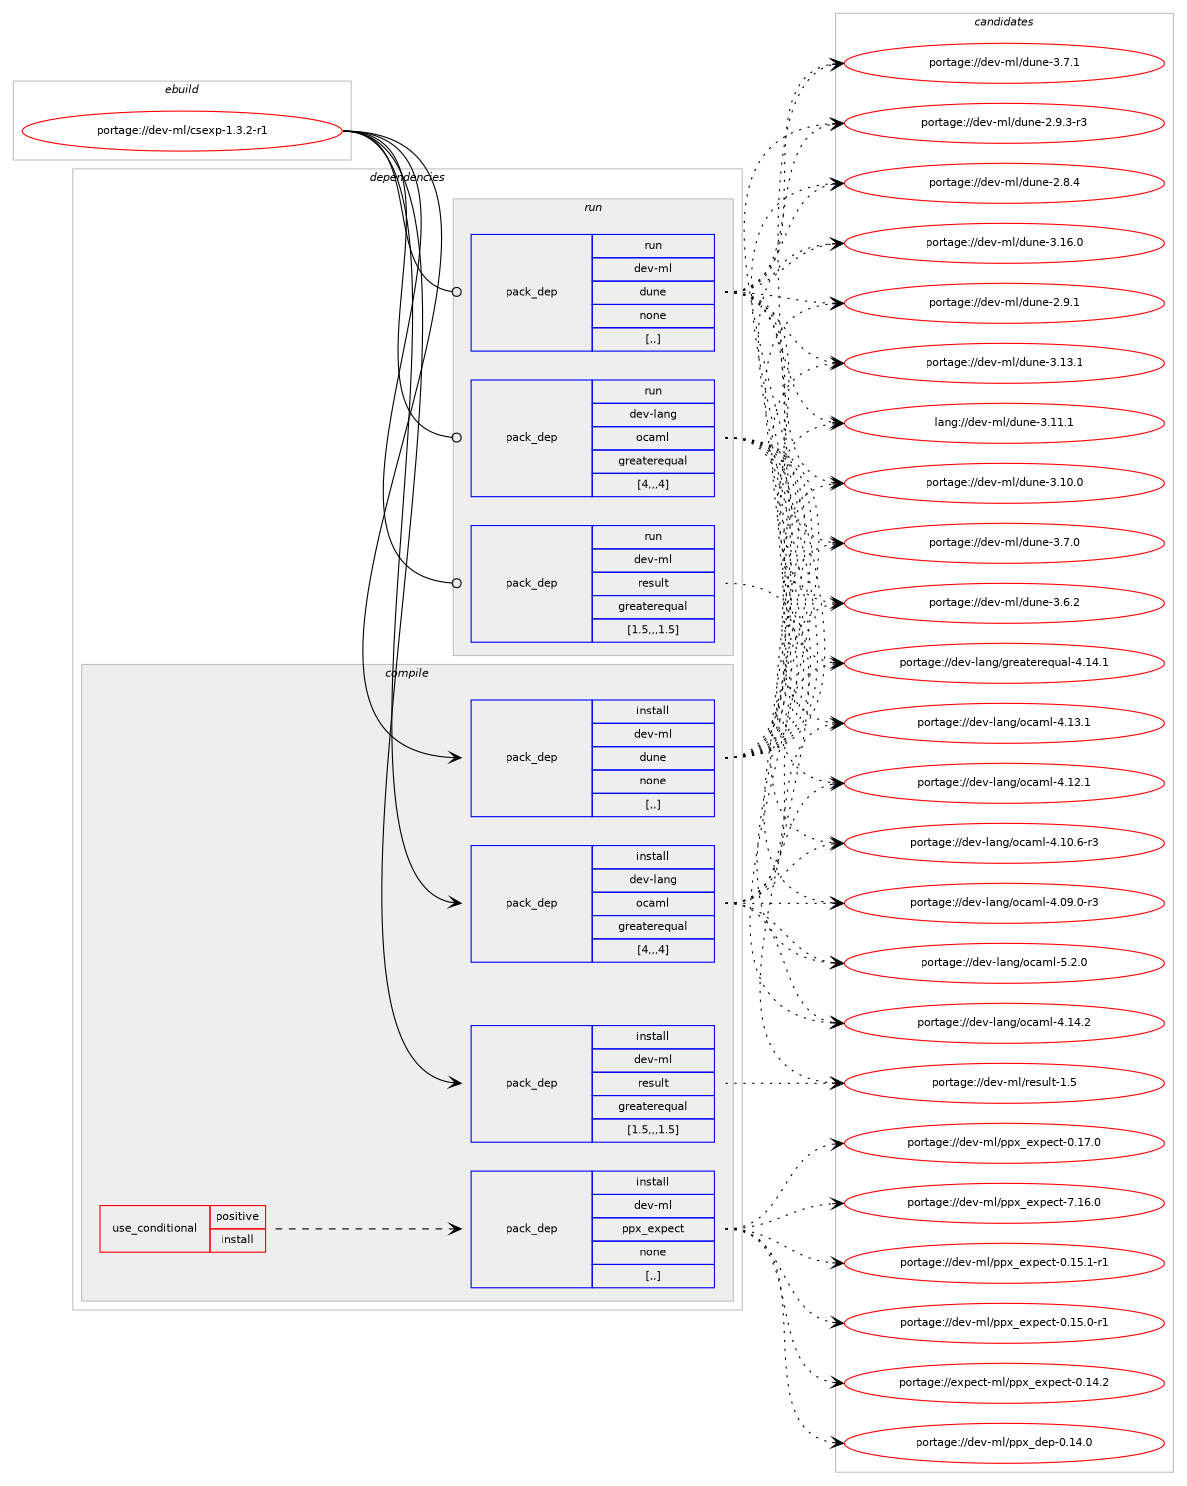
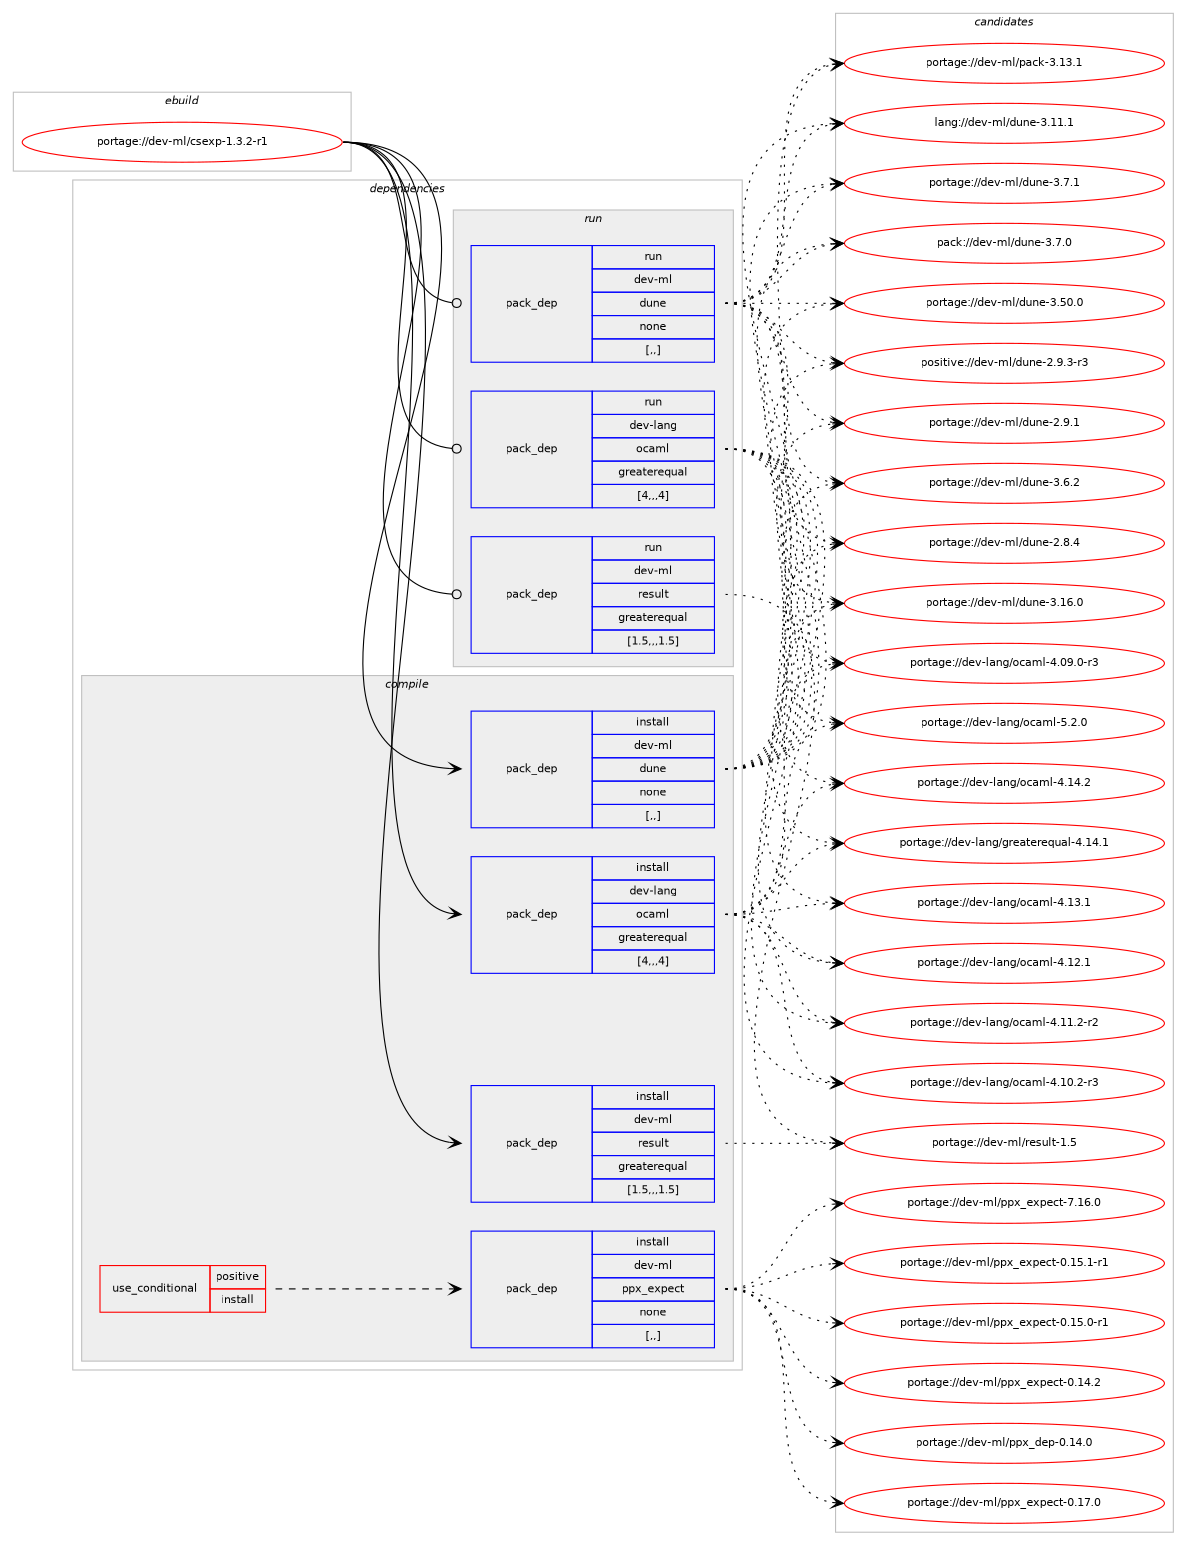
  digraph {
    compound=true
    concentrate=true
    fontname=Helvetica
    fontsize=10
    newrank=true
    rankdir=LR
    ranksep=1.5
    node [color=red fontname=Helvetica fontsize=10]
    edge [arrowhead=vee headport=w style=dotted tailport=e weight=100]
    n1 [label="portage://dev-ml/csexp-1.3.2-r1" width=4]
    n2 [color=blue label=<<TABLE BORDER="0" CELLBORDER="1" CELLSPACING="0" CELLPADDING="4" WIDTH="220"><TR><TD ROWSPAN="6" CELLPADDING="30">pack_dep</TD></TR><TR><TD WIDTH="110">install</TD></TR><TR><TD>dev-ml</TD></TR><TR><TD>ppx_expect</TD></TR><TR><TD>none</TD></TR><TR><TD>[,,]</TD></TR></TABLE>> shape=none]
    n3 [label=<<TABLE BORDER="0" CELLBORDER="1" CELLSPACING="0" CELLPADDING="4"><TR><TD ROWSPAN="3" CELLPADDING="10">use_conditional</TD></TR><TR><TD>positive</TD></TR><TR><TD>install</TD></TR></TABLE>> shape=none]
    n4 [color=blue label=<<TABLE BORDER="0" CELLBORDER="1" CELLSPACING="0" CELLPADDING="4" WIDTH="220"><TR><TD ROWSPAN="6" CELLPADDING="30">pack_dep</TD></TR><TR><TD WIDTH="110">install</TD></TR><TR><TD>dev-lang</TD></TR><TR><TD>ocaml</TD></TR><TR><TD>greaterequal</TD></TR><TR><TD>[4,,,4]</TD></TR></TABLE>> shape=none]
    n5 [color=blue label=<<TABLE BORDER="0" CELLBORDER="1" CELLSPACING="0" CELLPADDING="4" WIDTH="220"><TR><TD ROWSPAN="6" CELLPADDING="30">pack_dep</TD></TR><TR><TD WIDTH="110">install</TD></TR><TR><TD>dev-ml</TD></TR><TR><TD>dune</TD></TR><TR><TD>none</TD></TR><TR><TD>[,,]</TD></TR></TABLE>> shape=none]
    n6 [color=blue label=<<TABLE BORDER="0" CELLBORDER="1" CELLSPACING="0" CELLPADDING="4" WIDTH="220"><TR><TD ROWSPAN="6" CELLPADDING="30">pack_dep</TD></TR><TR><TD WIDTH="110">install</TD></TR><TR><TD>dev-ml</TD></TR><TR><TD>result</TD></TR><TR><TD>greaterequal</TD></TR><TR><TD>[1.5,,,1.5]</TD></TR></TABLE>> shape=none]
    n7 [color=blue label=<<TABLE BORDER="0" CELLBORDER="1" CELLSPACING="0" CELLPADDING="4" WIDTH="220"><TR><TD ROWSPAN="6" CELLPADDING="30">pack_dep</TD></TR><TR><TD WIDTH="110">run</TD></TR><TR><TD>dev-lang</TD></TR><TR><TD>ocaml</TD></TR><TR><TD>greaterequal</TD></TR><TR><TD>[4,,,4]</TD></TR></TABLE>> shape=none]
    n8 [color=blue label=<<TABLE BORDER="0" CELLBORDER="1" CELLSPACING="0" CELLPADDING="4" WIDTH="220"><TR><TD ROWSPAN="6" CELLPADDING="30">pack_dep</TD></TR><TR><TD WIDTH="110">run</TD></TR><TR><TD>dev-ml</TD></TR><TR><TD>dune</TD></TR><TR><TD>none</TD></TR><TR><TD>[,,]</TD></TR></TABLE>> shape=none]
    n9 [color=blue label=<<TABLE BORDER="0" CELLBORDER="1" CELLSPACING="0" CELLPADDING="4" WIDTH="220"><TR><TD ROWSPAN="6" CELLPADDING="30">pack_dep</TD></TR><TR><TD WIDTH="110">run</TD></TR><TR><TD>dev-ml</TD></TR><TR><TD>result</TD></TR><TR><TD>greaterequal</TD></TR><TR><TD>[1.5,,,1.5]</TD></TR></TABLE>> shape=none]
    n10 [label="portage://dev-ml/ppx_expect-0.17.0" width=4]
    n11 [label="portage://dev-ml/ppx_expect-7.16.0" width=4]
    n12 [label="portage://dev-ml/ppx_expect-0.15.1-r1" width=4]
    n13 [label="portage://dev-ml/ppx_expect-0.15.0-r1" width=4]
-   n14 [label="portage://expect-ml/ppx_expect-0.14.2" width=4]
+   n14 [label="portage://dev-ml/ppx_expect-0.14.2" width=4]
    n15 [label="portage://dev-ml/ppx_dep-0.14.0" width=4]
    n16 [label="portage://dev-lang/ocaml-5.2.0" width=4]
    n17 [label="portage://dev-lang/ocaml-4.14.2" width=4]
    n18 [label="portage://dev-lang/greaterequal-4.14.1" width=4]
    n19 [label="portage://dev-lang/ocaml-4.13.1" width=4]
    n20 [label="portage://dev-lang/ocaml-4.12.1" width=4]
-   n22 [label="portage://dev-lang/ocaml-4.10.6-r3" width=4]
+   n21 [label="portage://dev-lang/ocaml-4.11.2-r2" width=4]
+   n22 [label="portage://dev-lang/ocaml-4.10.2-r3" width=4]
    n23 [label="portage://dev-lang/ocaml-4.09.0-r3" width=4]
    n24 [label="portage://dev-ml/dune-3.16.0" width=4]
-   n25 [label="portage://dev-ml/dune-3.13.1" width=4]
+   n25 [label="portage://dev-ml/pack-3.13.1" width=4]
    n26 [label="lang://dev-ml/dune-3.11.1" width=4]
-   n27 [label="portage://dev-ml/dune-3.10.0" width=4]
+   n27 [label="portage://dev-ml/dune-3.50.0" width=4]
    n28 [label="portage://dev-ml/dune-3.7.1" width=4]
-   n29 [label="portage://dev-ml/dune-3.7.0" width=4]
+   n29 [label="pack://dev-ml/dune-3.7.0" width=4]
    n30 [label="portage://dev-ml/dune-3.6.2" width=4]
-   n31 [label="portage://dev-ml/dune-2.9.3-r3" width=4]
+   n31 [label="positive://dev-ml/dune-2.9.3-r3" width=4]
    n32 [label="portage://dev-ml/dune-2.9.1" width=4]
    n33 [label="portage://dev-ml/dune-2.8.4" width=4]
    n34 [label="portage://dev-ml/result-1.5" width=4]
    subgraph cluster_1 {
      color=gray
      label=<<i>ebuild</i>>
      n1
    }
    subgraph cluster_2 {
      color=gray
      label=<<i>dependencies</i>>
      subgraph cluster_3 {
        color=gray
        fillcolor="#eeeeee"
        label=<<i>compile</i>>
        style=filled
        subgraph sub_4 {
          color=gray
          fillcolor="#eeeeee"
          label=<<i>compile</i>>
          style=filled
          n3
          subgraph sub_5 {
            color=gray
            fillcolor="#eeeeee"
            label=<<i>compile</i>>
            style=filled
            n2
          }
        }
        subgraph sub_6 {
          color=gray
          fillcolor="#eeeeee"
          label=<<i>compile</i>>
          style=filled
          n4
        }
        subgraph sub_7 {
          color=gray
          fillcolor="#eeeeee"
          label=<<i>compile</i>>
          style=filled
          n5
        }
        subgraph sub_8 {
          color=gray
          fillcolor="#eeeeee"
          label=<<i>compile</i>>
          style=filled
          n6
        }
      }
      subgraph cluster_9 {
        color=gray
        fillcolor="#eeeeee"
        label=<<i>compile and run</i>>
        style=filled
      }
      subgraph cluster_10 {
        color=gray
        fillcolor="#eeeeee"
        label=<<i>run</i>>
        style=filled
        subgraph sub_11 {
          color=gray
          fillcolor="#eeeeee"
          label=<<i>run</i>>
          style=filled
          n7
        }
        subgraph sub_12 {
          color=gray
          fillcolor="#eeeeee"
          label=<<i>run</i>>
          style=filled
          n8
        }
        subgraph sub_13 {
          color=gray
          fillcolor="#eeeeee"
          label=<<i>run</i>>
          style=filled
          n9
        }
      }
    }
    subgraph cluster_14 {
      color=gray
      label=<<i>candidates</i>>
      rank=same
      subgraph sub_15 {
        color=black
        label=<<i>candidates</i>>
        nodesep=1
        rank=same
        n10
        n11
        n12
        n13
        n14
        n15
      }
      subgraph sub_16 {
        color=black
        label=<<i>candidates</i>>
        nodesep=1
        rank=same
        n16
        n17
        n18
        n19
        n20
+       n21
        n22
        n23
      }
      subgraph sub_17 {
        color=black
        label=<<i>candidates</i>>
        nodesep=1
        rank=same
        n24
        n25
        n26
        n27
        n28
        n29
        n30
        n31
        n32
        n33
      }
      subgraph sub_18 {
        color=black
        label=<<i>candidates</i>>
        nodesep=1
        rank=same
        n34
      }
      subgraph sub_19 {
        color=black
        label=<<i>candidates</i>>
        nodesep=1
        rank=same
        n16
        n17
        n18
        n19
        n20
+       n21
        n22
        n23
      }
      subgraph sub_20 {
        color=black
        label=<<i>candidates</i>>
        nodesep=1
        rank=same
        n24
        n25
        n26
        n27
        n28
        n29
        n30
        n31
        n32
        n33
      }
      subgraph sub_21 {
        color=black
        label=<<i>candidates</i>>
        nodesep=1
        rank=same
        n34
      }
    }
    n1 -> n4 [style=solid weight=20]
    n1 -> n5 [style=solid weight=20]
    n1 -> n6 [style=solid weight=20]
    n1 -> n7 [arrowhead=odot style=solid weight=20]
    n1 -> n8 [arrowhead=odot style=solid weight=20]
    n1 -> n9 [arrowhead=odot style=solid weight=20]
    n2 -> n10
    n2 -> n11
    n2 -> n12
    n2 -> n13
    n2 -> n14
    n2 -> n15
    n3 -> n2 [style=dashed weight=20]
    n4 -> n16
    n4 -> n17
    n4 -> n18
    n4 -> n19
    n4 -> n20
+   n4 -> n21
    n4 -> n22
    n4 -> n23
    n5 -> n24
    n5 -> n25
    n5 -> n26
    n5 -> n27
    n5 -> n28
    n5 -> n29
    n5 -> n30
    n5 -> n31
    n5 -> n32
    n5 -> n33
    n6 -> n34
    n7 -> n16
    n7 -> n17
    n7 -> n18
    n7 -> n19
    n7 -> n20
+   n7 -> n21
    n7 -> n22
    n7 -> n23
    n8 -> n24
    n8 -> n25
    n8 -> n26
    n8 -> n27
    n8 -> n28
    n8 -> n29
    n8 -> n30
    n8 -> n31
    n8 -> n32
    n8 -> n33
    n9 -> n34
  }
